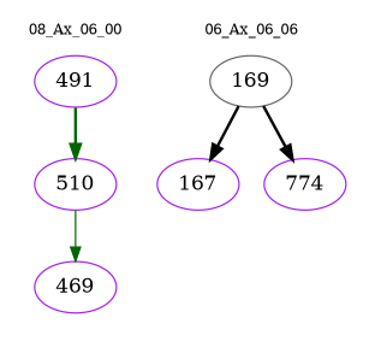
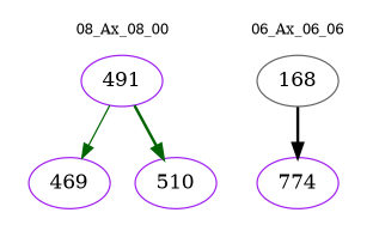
  digraph {
    node [color=purple]
    edge [color=darkgreen style=bold]
    n1 [label=491]
    n2 [label=469]
    n3 [label=510]
-   n4 [color=gray40 label=169]
-   n5 [label=167]
+   n4 [color=gray40 label=168]
    n6 [label=774]
    subgraph cluster_1 {
      color=white
      fontsize=10
-     label="08_Ax_06_00"
+     label="08_Ax_08_00"
      n1
      n2
      n3
    }
    subgraph cluster_2 {
      color=white
      fontsize=10
      label="06_Ax_06_06"
      n4
-     n5
      n6
    }
-   n3 -> n2 [style=solid]
+   n1 -> n2 [style=solid]
    n1 -> n3
-   n4 -> n5 [color=black]
    n4 -> n6 [color=black]
  }
